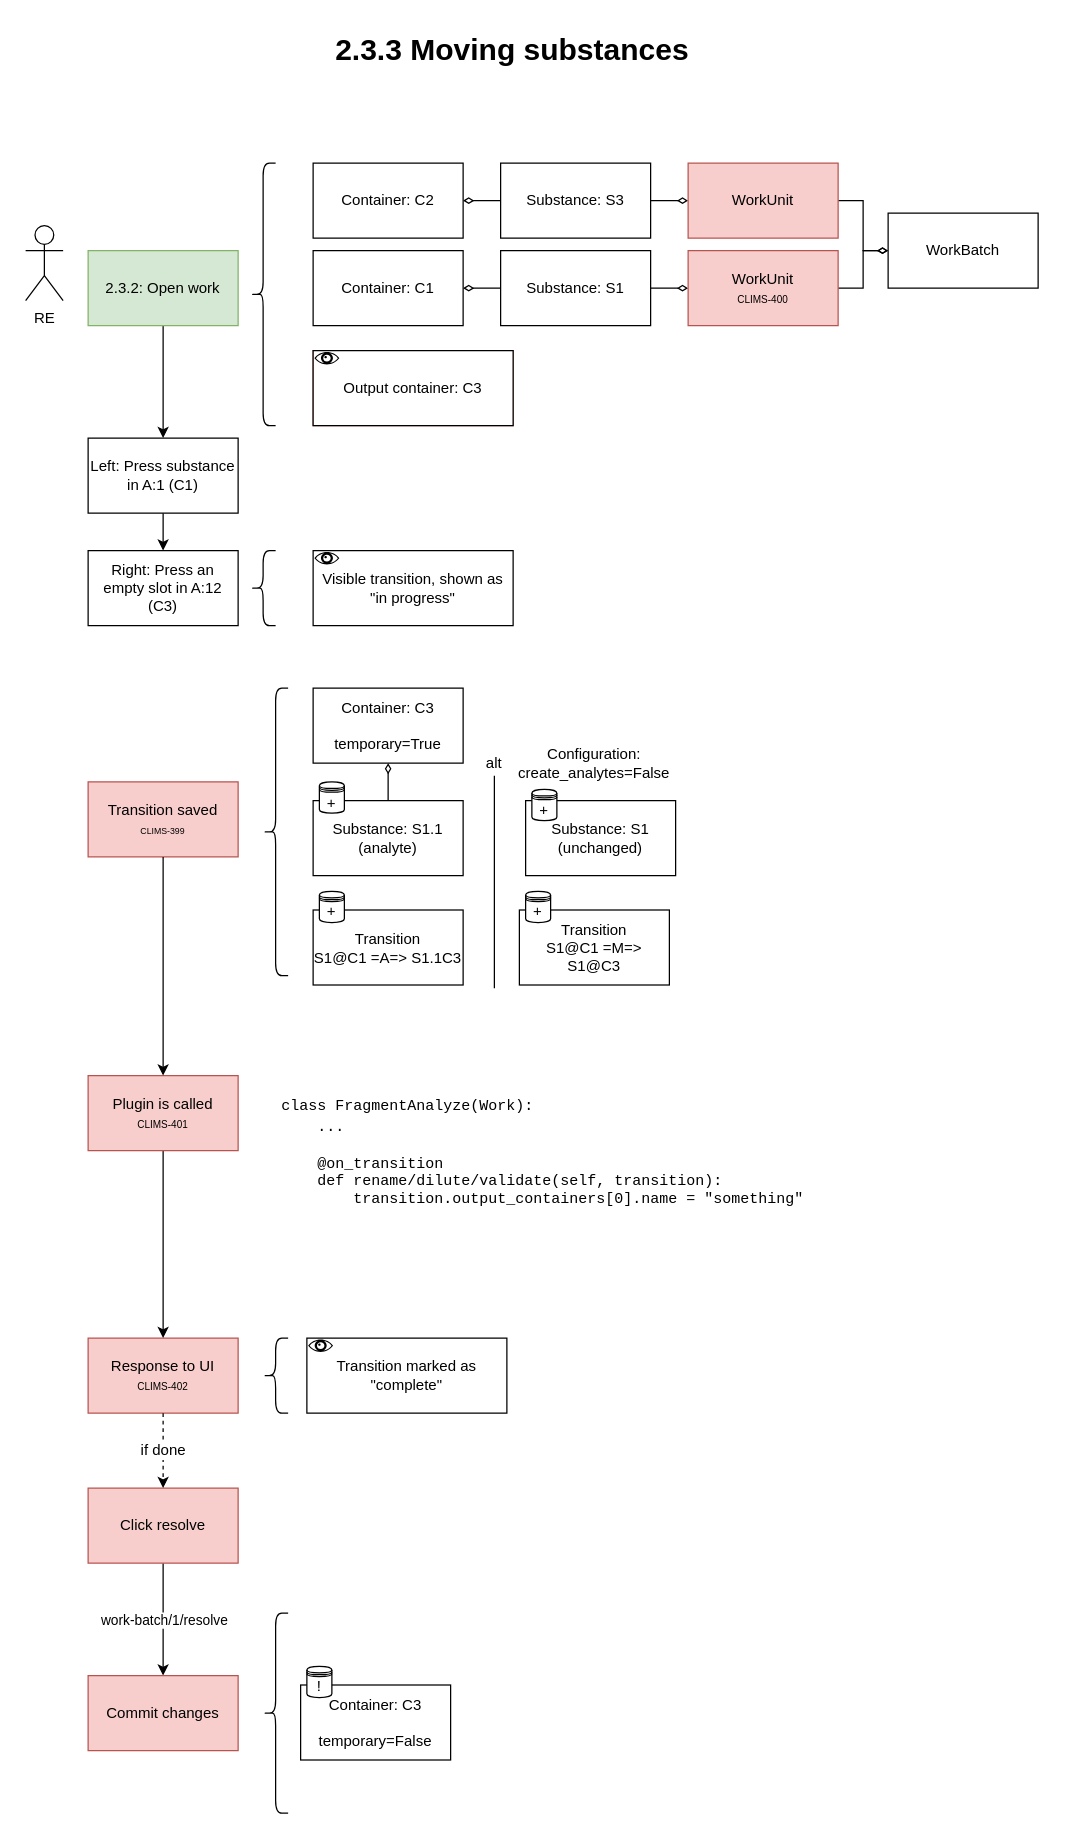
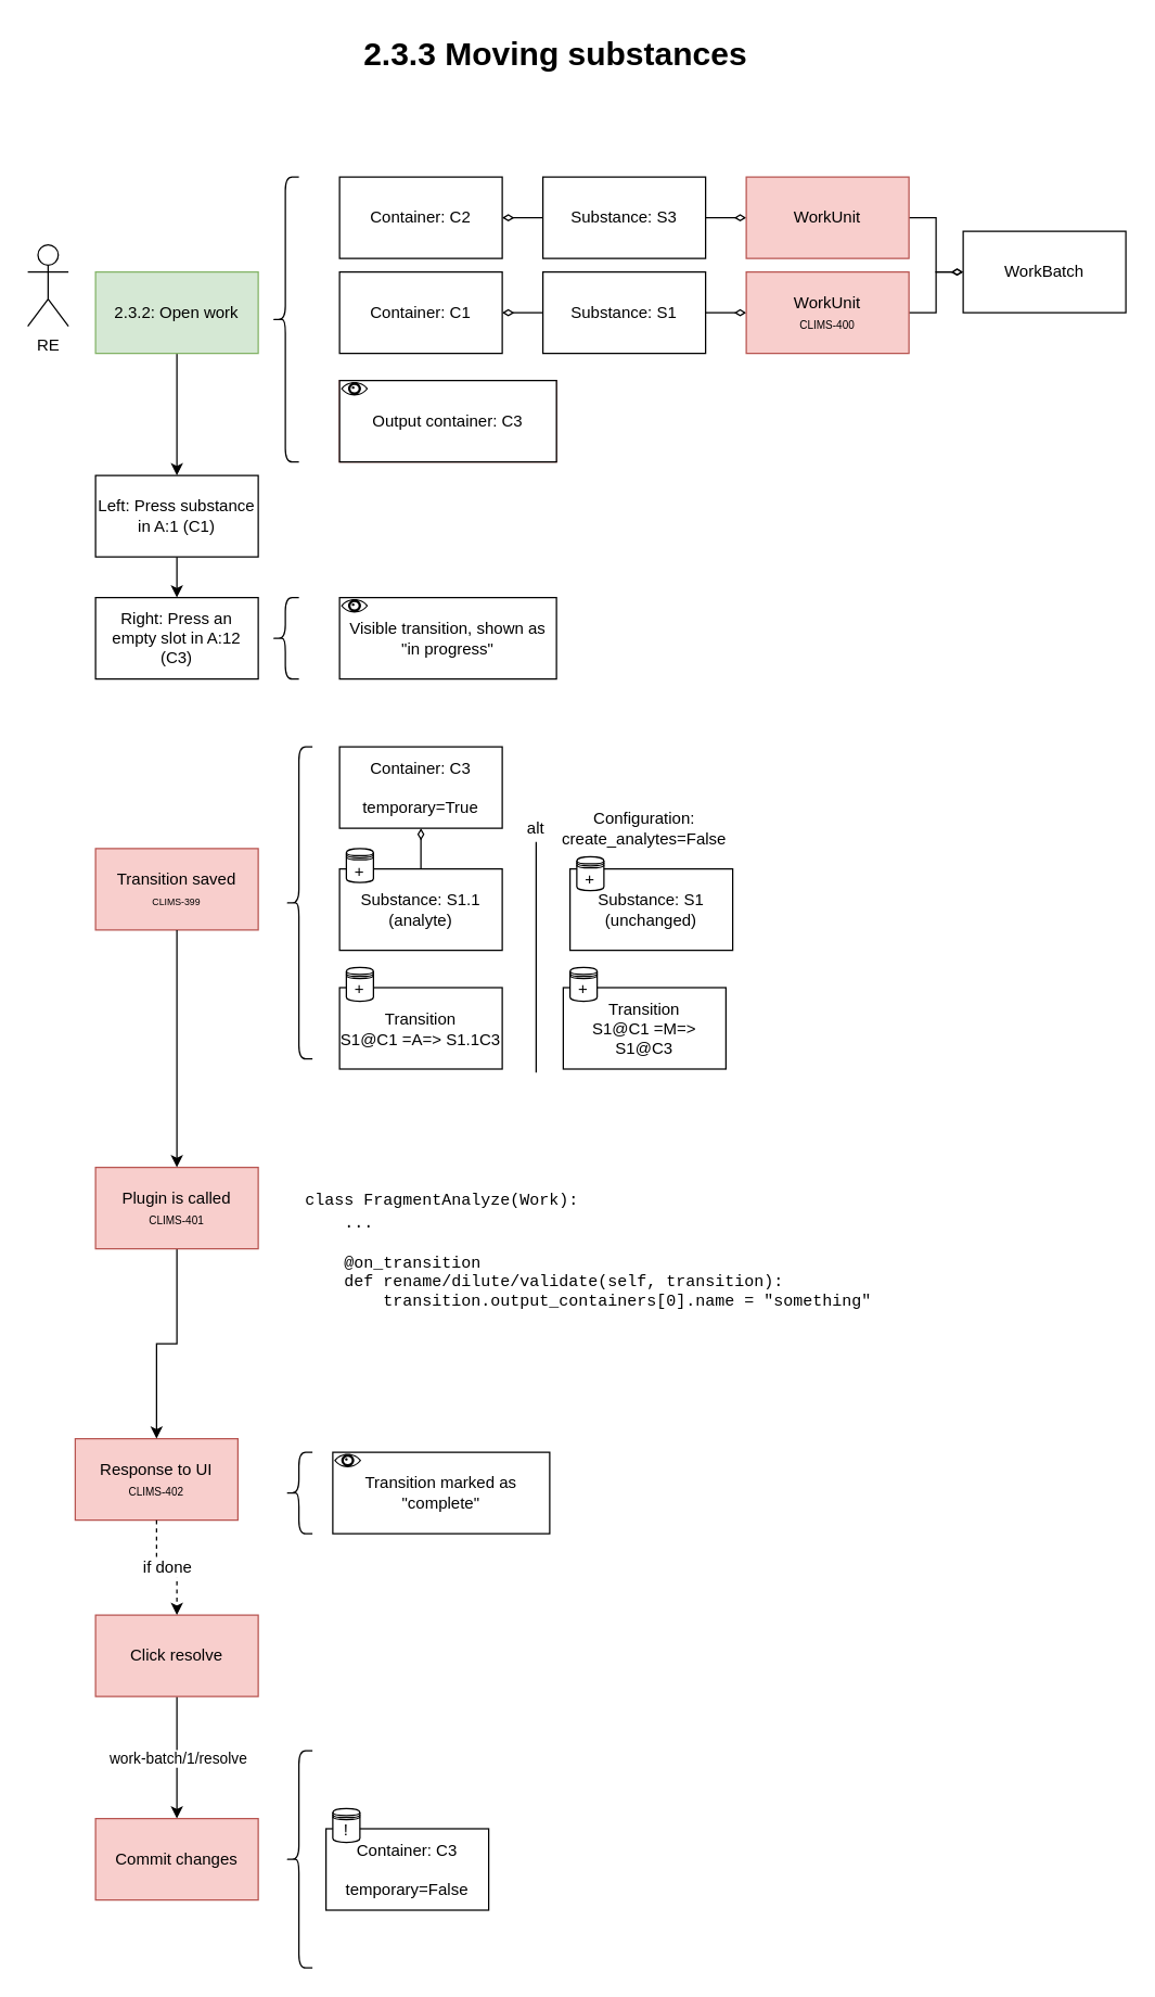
  <mxCell id="0" />
  <mxCell id="1" parent="0" />
  <mxCell id="2" value="RE" style="shape=umlActor;verticalLabelPosition=bottom;verticalAlign=top;html=1;outlineConnect=0;fontSize=12;" vertex="1" parent="1"><mxGeometry x="20" y="180" width="30" height="60" as="geometry" /></mxCell>
  <mxCell id="3" value="" style="edgeStyle=orthogonalEdgeStyle;rounded=0;orthogonalLoop=1;jettySize=auto;html=1;startArrow=none;startFill=0;endArrow=classic;endFill=1;fontSize=12;" edge="1" parent="1" source="4" target="7"><mxGeometry relative="1" as="geometry" /></mxCell>
  <mxCell id="4" value="Left: Press substance in A:1 (C1)" style="whiteSpace=wrap;html=1;rounded=0;" vertex="1" parent="1"><mxGeometry x="70" y="350" width="120" height="60" as="geometry" /></mxCell>
  <mxCell id="5" value="" style="edgeStyle=orthogonalEdgeStyle;rounded=0;orthogonalLoop=1;jettySize=auto;html=1;startArrow=none;startFill=0;endArrow=classic;endFill=1;fontSize=12;" edge="1" parent="1" source="64" target="21"><mxGeometry relative="1" as="geometry" /></mxCell>
  <mxCell id="6" value="work-batch/1/resolve" style="edgeLabel;html=1;align=center;verticalAlign=middle;resizable=0;points=[];" vertex="1" connectable="0" parent="5"><mxGeometry x="-0.223" relative="1" as="geometry"><mxPoint y="10.83" as="offset" /></mxGeometry></mxCell>
  <mxCell id="7" value="Right: Press an empty slot in A:12 (C3)" style="whiteSpace=wrap;html=1;rounded=0;" vertex="1" parent="1"><mxGeometry x="70" y="440" width="120" height="60" as="geometry" /></mxCell>
  <mxCell id="8" value="" style="shape=curlyBracket;whiteSpace=wrap;html=1;rounded=1;size=0.5;" vertex="1" parent="1"><mxGeometry x="200" y="130" width="20" height="210" as="geometry" /></mxCell>
  <mxCell id="9" value="" style="edgeStyle=orthogonalEdgeStyle;rounded=0;orthogonalLoop=1;jettySize=auto;html=1;startArrow=diamondThin;startFill=0;endArrow=none;endFill=0;fontSize=12;" edge="1" parent="1" source="10" target="14"><mxGeometry relative="1" as="geometry" /></mxCell>
  <mxCell id="10" value="Container: C1" style="rounded=0;whiteSpace=wrap;html=1;fillColor=#FFFFFF;fontSize=12;" vertex="1" parent="1"><mxGeometry x="250" y="200" width="120" height="60" as="geometry" /></mxCell>
  <mxCell id="11" value="" style="edgeStyle=orthogonalEdgeStyle;rounded=0;orthogonalLoop=1;jettySize=auto;html=1;startArrow=diamondThin;startFill=0;endArrow=none;endFill=0;fontSize=12;" edge="1" parent="1" source="12" target="16"><mxGeometry relative="1" as="geometry" /></mxCell>
  <mxCell id="12" value="Container: C2" style="rounded=0;whiteSpace=wrap;html=1;fillColor=#FFFFFF;fontSize=12;" vertex="1" parent="1"><mxGeometry x="250" y="130" width="120" height="60" as="geometry" /></mxCell>
  <mxCell id="13" style="edgeStyle=orthogonalEdgeStyle;rounded=0;orthogonalLoop=1;jettySize=auto;html=1;startArrow=none;startFill=0;endArrow=diamondThin;endFill=0;strokeColor=#000000;fontSize=12;" edge="1" parent="1" source="14" target="37"><mxGeometry relative="1" as="geometry" /></mxCell>
  <mxCell id="14" value="Substance: S1" style="rounded=0;whiteSpace=wrap;html=1;fillColor=#FFFFFF;fontSize=12;" vertex="1" parent="1"><mxGeometry x="400" y="200" width="120" height="60" as="geometry" /></mxCell>
  <mxCell id="15" style="edgeStyle=orthogonalEdgeStyle;rounded=0;orthogonalLoop=1;jettySize=auto;html=1;startArrow=none;startFill=0;endArrow=diamondThin;endFill=0;strokeColor=#000000;fontSize=12;" edge="1" parent="1" source="16" target="35"><mxGeometry relative="1" as="geometry" /></mxCell>
  <mxCell id="16" value="Substance: S3" style="rounded=0;whiteSpace=wrap;html=1;fillColor=#FFFFFF;fontSize=12;" vertex="1" parent="1"><mxGeometry x="400" y="130" width="120" height="60" as="geometry" /></mxCell>
  <mxCell id="17" value="" style="shape=curlyBracket;whiteSpace=wrap;html=1;rounded=1;size=0.5;" vertex="1" parent="1"><mxGeometry x="210" y="550" width="20" height="230" as="geometry" /></mxCell>
  <mxCell id="18" value="" style="edgeStyle=orthogonalEdgeStyle;rounded=0;orthogonalLoop=1;jettySize=auto;html=1;startArrow=diamondThin;startFill=0;endArrow=none;endFill=0;fontSize=12;" edge="1" parent="1" source="19" target="20"><mxGeometry relative="1" as="geometry" /></mxCell>
  <mxCell id="19" value="Container: C3&lt;br&gt;&lt;br&gt;temporary=True" style="rounded=0;whiteSpace=wrap;html=1;fillColor=#FFFFFF;fontSize=12;" vertex="1" parent="1"><mxGeometry x="250" y="550" width="120" height="60" as="geometry" /></mxCell>
  <mxCell id="20" value="Substance: S1.1&lt;br&gt;(analyte)" style="rounded=0;whiteSpace=wrap;html=1;fillColor=#FFFFFF;fontSize=12;" vertex="1" parent="1"><mxGeometry x="250" y="640" width="120" height="60" as="geometry" /></mxCell>
  <mxCell id="21" value="Commit changes" style="whiteSpace=wrap;html=1;rounded=0;fillColor=#f8cecc;strokeColor=#b85450;" vertex="1" parent="1"><mxGeometry x="70" y="1340" width="120" height="60" as="geometry" /></mxCell>
  <mxCell id="22" value="" style="shape=curlyBracket;whiteSpace=wrap;html=1;rounded=1;size=0.5;" vertex="1" parent="1"><mxGeometry x="210" y="1290" width="20" height="160" as="geometry" /></mxCell>
  <mxCell id="23" value="Container: C3&lt;br&gt;&lt;br&gt;temporary=False" style="rounded=0;whiteSpace=wrap;html=1;fillColor=#FFFFFF;fontSize=12;" vertex="1" parent="1"><mxGeometry x="240" y="1347.5" width="120" height="60" as="geometry" /></mxCell>
  <mxCell id="24" value="+" style="shape=datastore;whiteSpace=wrap;html=1;fontSize=12;" vertex="1" parent="1"><mxGeometry x="255" y="625" width="20" height="25" as="geometry" /></mxCell>
  <mxCell id="25" value="!" style="shape=datastore;whiteSpace=wrap;html=1;fontSize=12;" vertex="1" parent="1"><mxGeometry x="245" y="1332.5" width="20" height="25" as="geometry" /></mxCell>
  <mxCell id="26" value="" style="line;strokeWidth=1;direction=south;html=1;fillColor=#FFFFFF;fontSize=12;" vertex="1" parent="1"><mxGeometry x="390" y="620" width="10" height="170" as="geometry" /></mxCell>
  <mxCell id="27" value="alt" style="text;html=1;strokeColor=none;fillColor=none;align=center;verticalAlign=middle;whiteSpace=wrap;rounded=0;fontSize=12;" vertex="1" parent="1"><mxGeometry x="375" y="600" width="40" height="20" as="geometry" /></mxCell>
  <mxCell id="28" value="Substance: S1&lt;br&gt;(unchanged)" style="rounded=0;whiteSpace=wrap;html=1;fillColor=#FFFFFF;fontSize=12;" vertex="1" parent="1"><mxGeometry x="420" y="640" width="120" height="60" as="geometry" /></mxCell>
  <mxCell id="29" value="+" style="shape=datastore;whiteSpace=wrap;html=1;fontSize=12;" vertex="1" parent="1"><mxGeometry x="425" y="631" width="20" height="25" as="geometry" /></mxCell>
  <mxCell id="30" value="Configuration: create_analytes=False" style="text;html=1;strokeColor=none;fillColor=none;align=center;verticalAlign=middle;whiteSpace=wrap;rounded=0;fontSize=12;" vertex="1" parent="1"><mxGeometry x="455" y="600" width="40" height="20" as="geometry" /></mxCell>
  <mxCell id="31" value="" style="edgeStyle=orthogonalEdgeStyle;rounded=0;orthogonalLoop=1;jettySize=auto;html=1;startArrow=none;startFill=0;endArrow=classic;endFill=1;fontSize=12;" edge="1" parent="1" source="59" target="4"><mxGeometry relative="1" as="geometry"><mxPoint x="130" y="265" as="sourcePoint" /><mxPoint x="130" y="490" as="targetPoint" /></mxGeometry></mxCell>
  <mxCell id="32" style="edgeStyle=orthogonalEdgeStyle;rounded=0;orthogonalLoop=1;jettySize=auto;html=1;startArrow=diamondThin;startFill=0;endArrow=none;endFill=0;fontSize=12;strokeColor=none;" edge="1" parent="1" source="35" target="16"><mxGeometry relative="1" as="geometry"><Array as="points" /></mxGeometry></mxCell>
  <mxCell id="33" value="WorkBatch" style="rounded=0;whiteSpace=wrap;html=1;strokeWidth=1;fillColor=#FFFFFF;fontSize=12;" vertex="1" parent="1"><mxGeometry x="710" y="170" width="120" height="60" as="geometry" /></mxCell>
  <mxCell id="34" style="edgeStyle=orthogonalEdgeStyle;rounded=0;orthogonalLoop=1;jettySize=auto;html=1;startArrow=none;startFill=0;endArrow=diamondThin;endFill=0;strokeColor=#000000;fontSize=12;" edge="1" parent="1" source="35" target="33"><mxGeometry relative="1" as="geometry" /></mxCell>
  <mxCell id="35" value="WorkUnit" style="rounded=0;whiteSpace=wrap;html=1;fillColor=#f8cecc;fontSize=12;strokeColor=#b85450;" vertex="1" parent="1"><mxGeometry x="550" y="130" width="120" height="60" as="geometry" /></mxCell>
  <mxCell id="36" style="edgeStyle=orthogonalEdgeStyle;rounded=0;orthogonalLoop=1;jettySize=auto;html=1;startArrow=none;startFill=0;endArrow=diamondThin;endFill=0;strokeColor=#000000;fontSize=12;" edge="1" parent="1" source="37" target="33"><mxGeometry relative="1" as="geometry" /></mxCell>
  <mxCell id="37" value="WorkUnit&lt;br&gt;&lt;font style=&quot;font-size: 8px&quot;&gt;CLIMS-400&lt;/font&gt;" style="rounded=0;whiteSpace=wrap;html=1;fillColor=#f8cecc;fontSize=12;strokeColor=#b85450;" vertex="1" parent="1"><mxGeometry x="550" y="200" width="120" height="60" as="geometry" /></mxCell>
  <mxCell id="38" value="Transition saved&lt;br&gt;&lt;font style=&quot;font-size: 7px&quot;&gt;CLIMS-399&lt;/font&gt;" style="rounded=0;whiteSpace=wrap;html=1;fillColor=#f8cecc;strokeColor=#b85450;" vertex="1" parent="1"><mxGeometry x="70" y="625" width="120" height="60" as="geometry" /></mxCell>
  <mxCell id="39" value="" style="shape=curlyBracket;whiteSpace=wrap;html=1;rounded=1;" vertex="1" parent="1"><mxGeometry x="200" y="440" width="20" height="60" as="geometry" /></mxCell>
  <mxCell id="40" value="" style="group" vertex="1" connectable="0" parent="1"><mxGeometry x="250" y="440" width="160" height="60" as="geometry" /></mxCell>
  <mxCell id="41" value="" style="group" vertex="1" connectable="0" parent="40"><mxGeometry width="160" height="60" as="geometry" /></mxCell>
  <mxCell id="42" value="Visible transition, shown as &quot;in progress&quot;" style="rounded=0;whiteSpace=wrap;html=1;fillColor=#FFFFFF;fontSize=12;" vertex="1" parent="41"><mxGeometry width="160" height="60" as="geometry" /></mxCell>
  <mxCell id="43" value="" style="shape=mxgraph.signs.healthcare.eye;html=1;fillColor=#000000;strokeColor=none;verticalLabelPosition=bottom;verticalAlign=top;align=center;" vertex="1" parent="41"><mxGeometry x="1" y="1" width="20" height="10" as="geometry" /></mxCell>
  <mxCell id="44" value="Transition&lt;br&gt;S1@C1 =A=&amp;gt; S1.1C3" style="rounded=0;whiteSpace=wrap;html=1;fillColor=#FFFFFF;fontSize=12;" vertex="1" parent="1"><mxGeometry x="250" y="727.5" width="120" height="60" as="geometry" /></mxCell>
  <mxCell id="45" value="+" style="shape=datastore;whiteSpace=wrap;html=1;fontSize=12;" vertex="1" parent="1"><mxGeometry x="255" y="712.5" width="20" height="25" as="geometry" /></mxCell>
  <mxCell id="46" value="Transition&lt;br&gt;S1@C1 =M=&amp;gt; S1@C3" style="rounded=0;whiteSpace=wrap;html=1;fillColor=#FFFFFF;fontSize=12;" vertex="1" parent="1"><mxGeometry x="415" y="727.5" width="120" height="60" as="geometry" /></mxCell>
  <mxCell id="47" value="+" style="shape=datastore;whiteSpace=wrap;html=1;fontSize=12;" vertex="1" parent="1"><mxGeometry x="420" y="712.5" width="20" height="25" as="geometry" /></mxCell>
- <mxCell id="48" value="Response to UI&lt;br&gt;&lt;font style=&quot;font-size: 8px&quot;&gt;CLIMS-402&lt;/font&gt;" style="rounded=0;whiteSpace=wrap;html=1;fillColor=#f8cecc;strokeColor=#b85450;" vertex="1" parent="1"><mxGeometry x="70" y="1070" width="120" height="60" as="geometry" /></mxCell>
+ <mxCell id="48" value="Response to UI&lt;br&gt;&lt;font style=&quot;font-size: 8px&quot;&gt;CLIMS-402&lt;/font&gt;" style="rounded=0;whiteSpace=wrap;html=1;fillColor=#f8cecc;strokeColor=#b85450;" vertex="1" parent="1"><mxGeometry x="55" y="1060" width="120" height="60" as="geometry" /></mxCell>
  <mxCell id="49" value="" style="edgeStyle=orthogonalEdgeStyle;rounded=0;orthogonalLoop=1;jettySize=auto;html=1;startArrow=none;startFill=0;endArrow=classic;endFill=1;fontSize=12;" edge="1" parent="1" source="55" target="48"><mxGeometry relative="1" as="geometry"><mxPoint x="130" y="685" as="sourcePoint" /><mxPoint x="130" y="1000" as="targetPoint" /></mxGeometry></mxCell>
  <mxCell id="50" value="" style="group" vertex="1" connectable="0" parent="1"><mxGeometry x="245" y="1070" width="160" height="60" as="geometry" /></mxCell>
  <mxCell id="51" value="" style="group" vertex="1" connectable="0" parent="50"><mxGeometry width="160" height="60" as="geometry" /></mxCell>
  <mxCell id="52" value="Transition marked as &quot;complete&quot;" style="rounded=0;whiteSpace=wrap;html=1;fillColor=#FFFFFF;fontSize=12;" vertex="1" parent="51"><mxGeometry width="160" height="60" as="geometry" /></mxCell>
  <mxCell id="53" value="" style="shape=mxgraph.signs.healthcare.eye;html=1;fillColor=#000000;strokeColor=none;verticalLabelPosition=bottom;verticalAlign=top;align=center;" vertex="1" parent="51"><mxGeometry x="1" y="1" width="20" height="10" as="geometry" /></mxCell>
  <mxCell id="54" value="" style="shape=curlyBracket;whiteSpace=wrap;html=1;rounded=1;" vertex="1" parent="1"><mxGeometry x="210" y="1070" width="20" height="60" as="geometry" /></mxCell>
  <mxCell id="55" value="Plugin is called&lt;br&gt;&lt;font style=&quot;font-size: 8px&quot;&gt;CLIMS-401&lt;/font&gt;" style="rounded=0;whiteSpace=wrap;html=1;fillColor=#f8cecc;strokeColor=#b85450;" vertex="1" parent="1"><mxGeometry x="70" y="860" width="120" height="60" as="geometry" /></mxCell>
  <mxCell id="56" value="" style="edgeStyle=orthogonalEdgeStyle;rounded=0;orthogonalLoop=1;jettySize=auto;html=1;startArrow=none;startFill=0;endArrow=classic;endFill=1;fontSize=12;" edge="1" parent="1" source="38" target="55"><mxGeometry relative="1" as="geometry"><mxPoint x="130" y="685" as="sourcePoint" /><mxPoint x="130" y="1070" as="targetPoint" /></mxGeometry></mxCell>
  <mxCell id="57" value="&lt;h1&gt;&lt;div style=&quot;text-align: justify&quot;&gt;&lt;span style=&quot;font-family: &amp;#34;courier new&amp;#34; ; font-size: 12px ; font-weight: normal&quot;&gt;class FragmentAnalyze(Work):&lt;/span&gt;&lt;br&gt;&lt;/div&gt;&lt;font face=&quot;Courier New&quot; style=&quot;font-size: 12px ; font-weight: normal&quot;&gt;&lt;div style=&quot;text-align: justify&quot;&gt;&lt;span&gt;&amp;nbsp; &amp;nbsp; ...&lt;/span&gt;&lt;/div&gt;&lt;div style=&quot;text-align: justify&quot;&gt;&lt;span&gt;&amp;nbsp; &amp;nbsp;&amp;nbsp;&lt;/span&gt;&lt;/div&gt;&lt;div style=&quot;text-align: justify&quot;&gt;&lt;span&gt;&amp;nbsp; &amp;nbsp; @on_transition&lt;/span&gt;&lt;/div&gt;&lt;div style=&quot;text-align: justify&quot;&gt;&lt;span&gt;&amp;nbsp; &amp;nbsp; def rename/dilute/validate(self, transition):&lt;/span&gt;&lt;/div&gt;&lt;div style=&quot;text-align: justify&quot;&gt;&lt;span&gt;&amp;nbsp; &amp;nbsp; &amp;nbsp; &amp;nbsp; transition.output_containers[0].name = &quot;something&quot;&lt;/span&gt;&lt;/div&gt;&lt;/font&gt;&lt;/h1&gt;" style="text;html=1;strokeColor=none;fillColor=none;spacing=5;spacingTop=-20;whiteSpace=wrap;overflow=hidden;rounded=0;fontSize=12;" vertex="1" parent="1"><mxGeometry x="220" y="860" width="520" height="190" as="geometry" /></mxCell>
  <mxCell id="58" value="2.3.3 Moving substances" style="text;strokeColor=none;fillColor=none;html=1;fontSize=24;fontStyle=1;verticalAlign=middle;align=center;" vertex="1" parent="1"><mxGeometry x="28.5" y="20" width="760" height="40" as="geometry" /></mxCell>
  <mxCell id="59" value="2.3.2: Open work" style="rounded=0;whiteSpace=wrap;html=1;fillColor=#d5e8d4;strokeColor=#82b366;" vertex="1" parent="1"><mxGeometry x="70" y="200" width="120" height="60" as="geometry" /></mxCell>
  <mxCell id="60" value="" style="group;fillColor=#f8cecc;strokeColor=#b85450;" vertex="1" connectable="0" parent="1"><mxGeometry x="250" y="280" width="160" height="60" as="geometry" /></mxCell>
  <mxCell id="61" value="" style="group" vertex="1" connectable="0" parent="60"><mxGeometry width="160" height="60" as="geometry" /></mxCell>
  <mxCell id="62" value="Output container: C3" style="rounded=0;whiteSpace=wrap;html=1;fillColor=#FFFFFF;fontSize=12;" vertex="1" parent="61"><mxGeometry width="160" height="60" as="geometry" /></mxCell>
  <mxCell id="63" value="" style="shape=mxgraph.signs.healthcare.eye;html=1;fillColor=#000000;strokeColor=none;verticalLabelPosition=bottom;verticalAlign=top;align=center;" vertex="1" parent="61"><mxGeometry x="1" y="1" width="20" height="10" as="geometry" /></mxCell>
  <mxCell id="64" value="Click resolve" style="rounded=0;whiteSpace=wrap;html=1;fillColor=#f8cecc;strokeColor=#b85450;" vertex="1" parent="1"><mxGeometry x="70" y="1190" width="120" height="60" as="geometry" /></mxCell>
  <mxCell id="65" value="if done" style="edgeStyle=orthogonalEdgeStyle;rounded=0;orthogonalLoop=1;jettySize=auto;html=1;startArrow=none;startFill=0;endArrow=classic;endFill=1;fontSize=12;dashed=1;" edge="1" parent="1" source="48" target="64"><mxGeometry relative="1" as="geometry"><mxPoint x="130" y="1130" as="sourcePoint" /><mxPoint x="130" y="1340" as="targetPoint" /></mxGeometry></mxCell>
